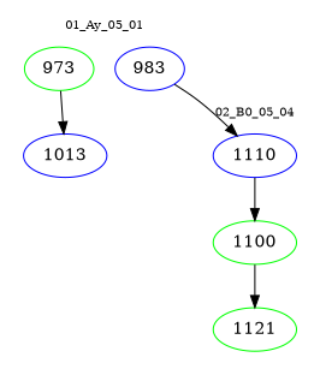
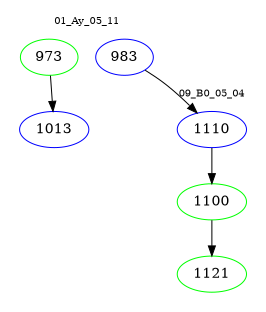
  digraph {
    node [color=blue]
    edge [color=black]
    n1 [label=983]
    n2 [color=green label=973]
    n3 [label=1013]
    n4 [label=1110]
    n5 [color=green label=1100]
    n6 [color=green label=1121]
    subgraph cluster_1 {
      color=white
      fontsize=10
-     label="01_Ay_05_01"
+     label="01_Ay_05_11"
      n1
      n2
      n3
    }
    subgraph cluster_2 {
      color=white
      fontsize=10
-     label="02_B0_05_04"
+     label="09_B0_05_04"
      n4
      n5
      n6
    }
    n1 -> n4
    n2 -> n3
    n4 -> n5
    n5 -> n6
  }
